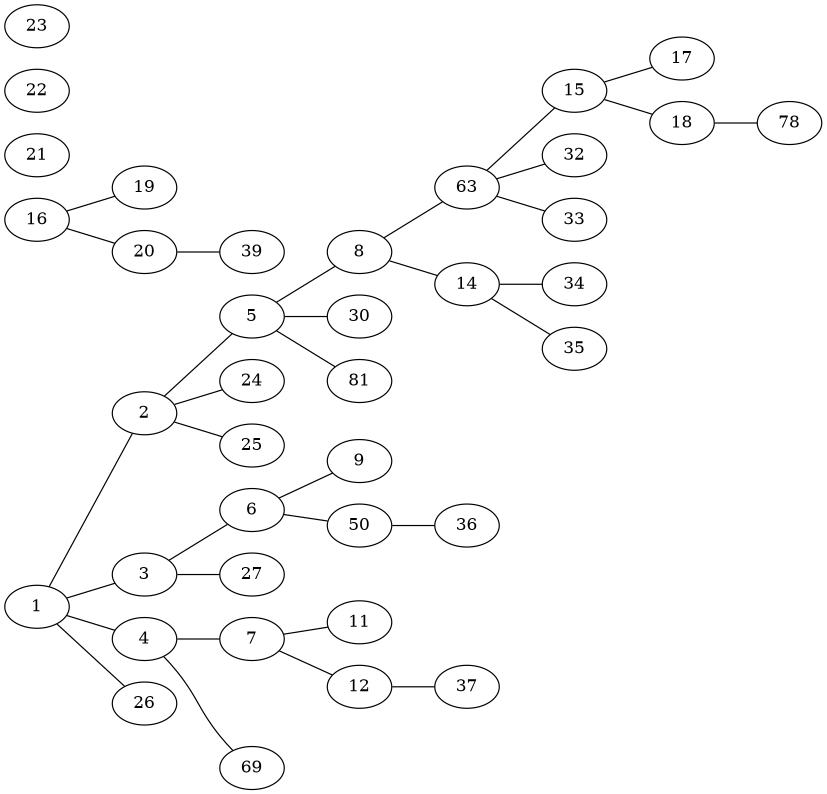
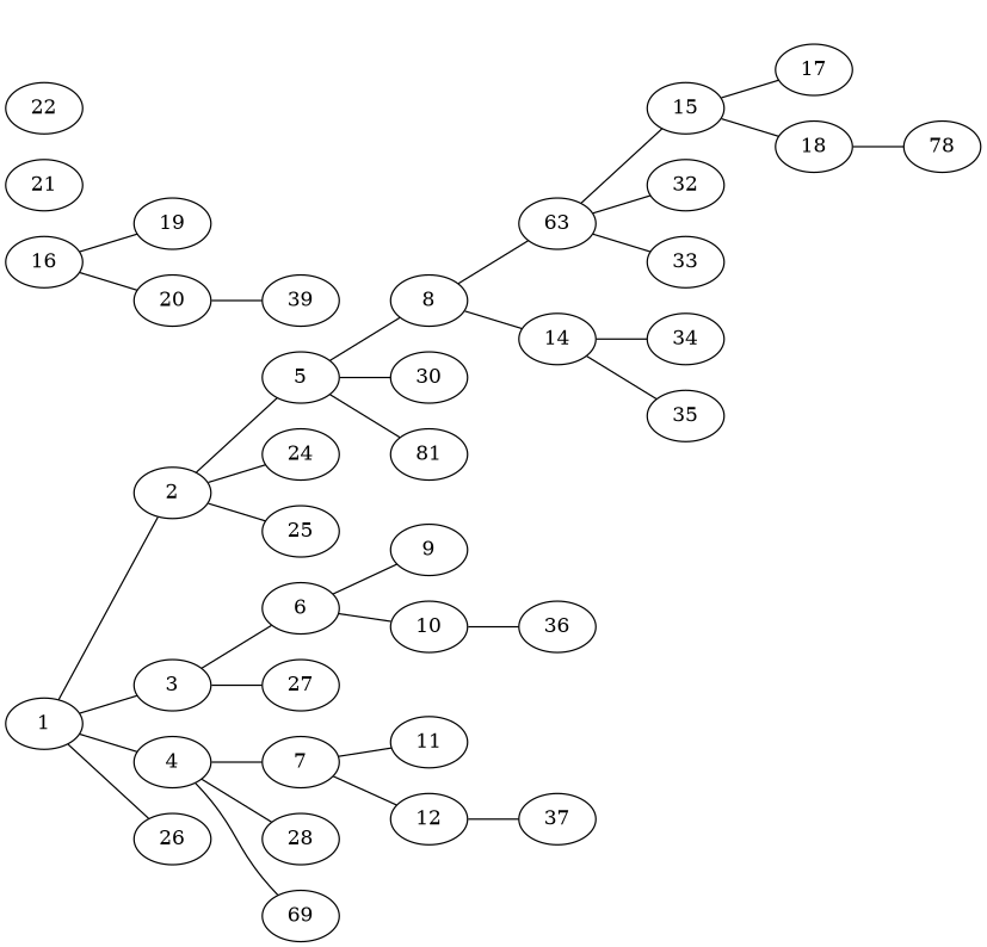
  graph {
    rankdir=LR
    node [chem=H]
    edge [valence=1]
    1 [chem=N]
    2 [chem=C]
    3 [chem=C]
    4 [chem=C]
    26
    5 [chem=C]
    24
    25
    6 [chem=C]
    27
    7 [chem=C]
+   28
    n13 [label=69]
    8 [chem=N]
    30
    n16 [label=81]
    9 [chem=O]
-   10 [chem=O label=50]
+   10 [chem=O]
    11 [chem=O]
    12 [chem=O]
    n21 [chem=C label=63]
    14 [chem=C]
    36
    37
    15 [chem=C]
    32
    33
    34
    35
    17 [chem=O]
    18 [chem=O]
    16 [chem=C]
    19 [chem=O]
    20 [chem=O]
    n35 [label=78]
    39
    21 [chem=Ca]
    22 [chem=Na]
-   23 [chem=Na]
    1 -- 2
    1 -- 3
    1 -- 4
    1 -- 26
    2 -- 5
    2 -- 24
    2 -- 25
    3 -- 6
    3 -- 27
    4 -- 7
+   4 -- 28
    4 -- n13
    5 -- 8
    5 -- 30
    5 -- n16
    6 -- 9 [valence=2]
    6 -- 10
    7 -- 11 [valence=2]
    7 -- 12
    8 -- n21
    8 -- 14
    10 -- 36
    12 -- 37
    n21 -- 15
    n21 -- 32
    n21 -- 33
    14 -- 34
    14 -- 35
    15 -- 17 [valence=2]
    15 -- 18
    18 -- n35
    16 -- 19 [valence=2]
    16 -- 20
    20 -- 39
  }
